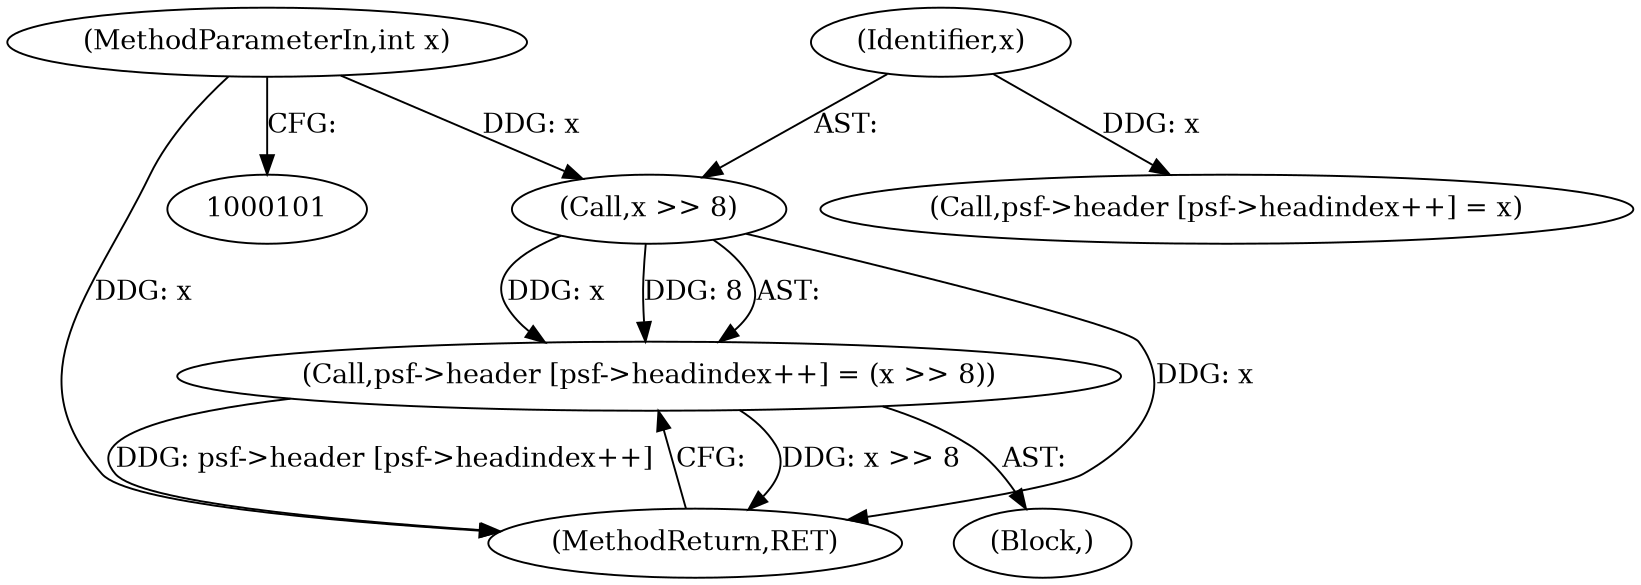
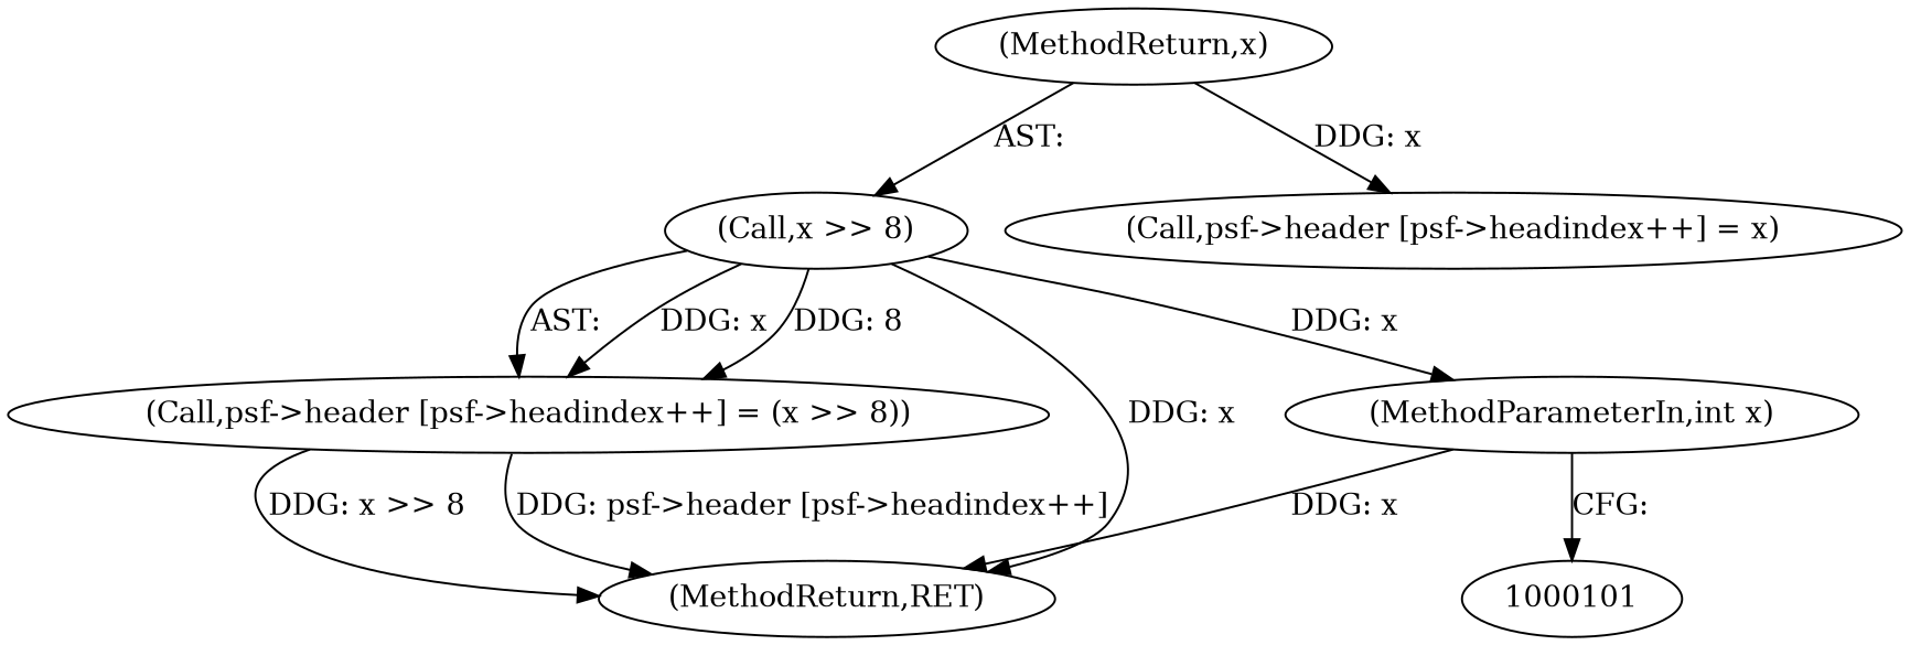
  digraph {
    n1 [label="(Call,psf->header [psf->headindex++] = (x >> 8))"]
-   n2 [label="(Block,)"]
    n3 [label="(MethodReturn,RET)"]
    n4 [label="(Call,x >> 8)"]
    n5 [label="(MethodParameterIn,int x)"]
    1000101
    n7 [label="(Call,psf->header [psf->headindex++] = x)"]
-   n8 [label="(Identifier,x)"]
-   n1 -> n2 [label="AST: "]
+   n8 [label="(MethodReturn,x)"]
    n1 -> n3 [label="DDG: x >> 8"]
    n1 -> n3 [label="DDG: psf->header [psf->headindex++]"]
-   n3 -> n1 [label="CFG: "]
    n4 -> n1 [label="AST: "]
    n4 -> n1 [label="DDG: x"]
    n4 -> n1 [label="DDG: 8"]
    n4 -> n3 [label="DDG: x"]
    n5 -> n3 [label="DDG: x"]
-   n5 -> n4 [label="DDG: x"]
+   n4 -> n5 [label="DDG: x"]
    n5 -> 1000101 [label="CFG: "]
    n8 -> n4 [label="AST: "]
    n8 -> n7 [label="DDG: x"]
  }
